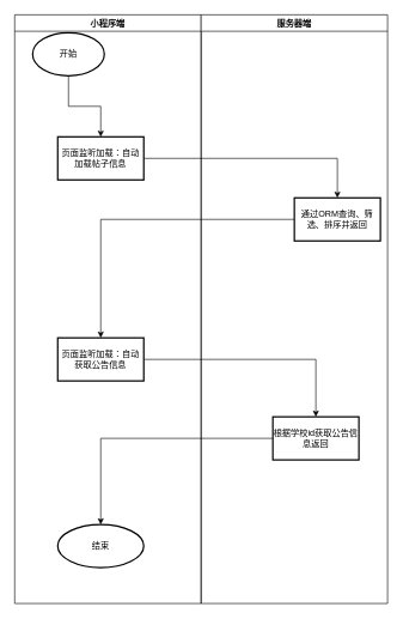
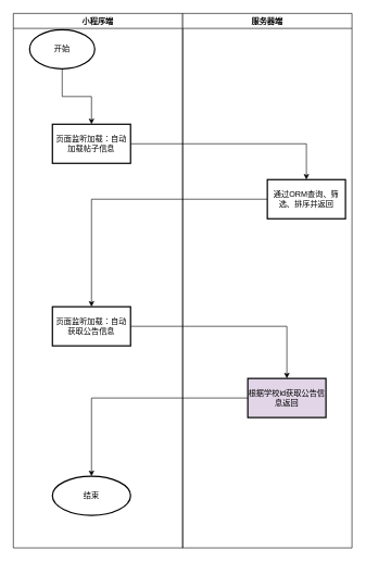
  <mxCell id="0" />
  <mxCell id="1" parent="0" />
  <mxCell id="2" value="" style="edgeStyle=orthogonalEdgeStyle;rounded=0;orthogonalLoop=1;jettySize=auto;html=1;" parent="1" source="3" target="5" edge="1"><mxGeometry relative="1" as="geometry" /></mxCell>
  <mxCell id="3" value="开始" style="strokeWidth=2;html=1;shape=mxgraph.flowchart.start_1;whiteSpace=wrap;" parent="1" vertex="1"><mxGeometry x="45" y="45" width="100" height="60" as="geometry" /></mxCell>
  <mxCell id="4" value="" style="edgeStyle=orthogonalEdgeStyle;rounded=0;orthogonalLoop=1;jettySize=auto;html=1;" parent="1" source="5" target="12" edge="1"><mxGeometry relative="1" as="geometry" /></mxCell>
  <mxCell id="5" value="页面监听加载：自动加载帖子信息" style="whiteSpace=wrap;html=1;strokeWidth=2;" parent="1" vertex="1"><mxGeometry x="80" y="190" width="120" height="60" as="geometry" /></mxCell>
  <mxCell id="6" value="" style="edgeStyle=orthogonalEdgeStyle;rounded=0;orthogonalLoop=1;jettySize=auto;html=1;" parent="1" source="12" target="8" edge="1"><mxGeometry relative="1" as="geometry" /></mxCell>
  <mxCell id="7" value="" style="edgeStyle=orthogonalEdgeStyle;rounded=0;orthogonalLoop=1;jettySize=auto;html=1;" parent="1" source="8" target="13" edge="1"><mxGeometry relative="1" as="geometry" /></mxCell>
  <mxCell id="8" value="页面监听加载：自动获取公告信息" style="whiteSpace=wrap;html=1;strokeWidth=2;" parent="1" vertex="1"><mxGeometry x="80" y="470" width="120" height="60" as="geometry" /></mxCell>
  <mxCell id="9" value="小程序端" style="swimlane;" parent="1" vertex="1"><mxGeometry x="20" y="20" width="260" height="820" as="geometry" /></mxCell>
  <mxCell id="10" value="结束" style="ellipse;whiteSpace=wrap;html=1;strokeWidth=2;" parent="9" vertex="1"><mxGeometry x="60" y="710" width="120" height="60" as="geometry" /></mxCell>
  <mxCell id="11" value="服务器端" style="swimlane;" parent="1" vertex="1"><mxGeometry x="280" y="20" width="260" height="820" as="geometry" /></mxCell>
  <mxCell id="12" value="通过ORM查询、筛选、排序并返回" style="whiteSpace=wrap;html=1;strokeWidth=2;" parent="11" vertex="1"><mxGeometry x="130" y="255" width="120" height="60" as="geometry" /></mxCell>
- <mxCell id="13" value="根据学校id获取公告信息返回" style="whiteSpace=wrap;html=1;strokeWidth=2;" parent="11" vertex="1"><mxGeometry x="100" y="560" width="120" height="60" as="geometry" /></mxCell>
+ <mxCell id="13" value="根据学校id获取公告信息返回" style="whiteSpace=wrap;html=1;strokeWidth=2;fillColor=#e1d5e7;" parent="11" vertex="1"><mxGeometry x="100" y="560" width="120" height="60" as="geometry" /></mxCell>
  <mxCell id="14" value="" style="edgeStyle=orthogonalEdgeStyle;rounded=0;orthogonalLoop=1;jettySize=auto;html=1;" parent="1" source="13" target="10" edge="1"><mxGeometry relative="1" as="geometry" /></mxCell>
